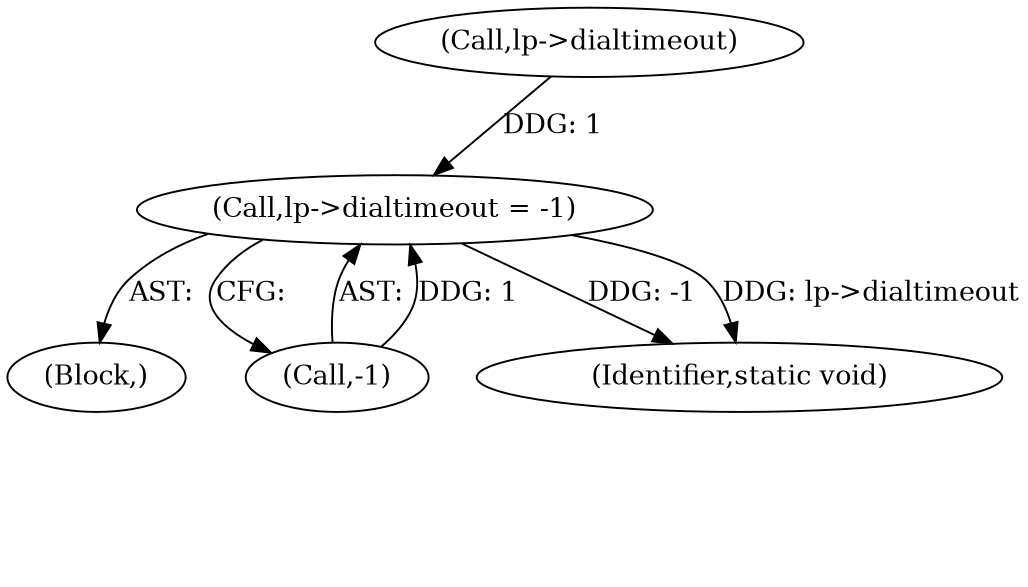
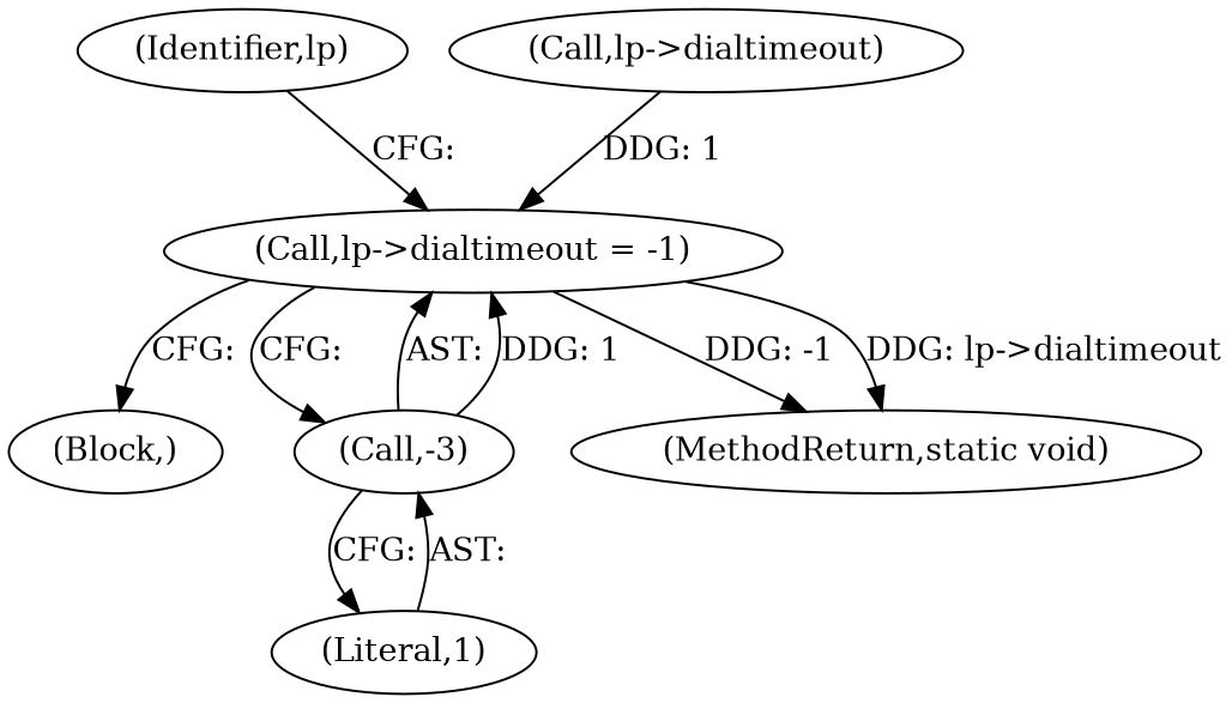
  digraph {
    n1 [label="(Call,lp->dialtimeout = -1)"]
-   n2 [label="(Call,-1)"]
+   n2 [label="(Call,-3)"]
    n3 [label="(Block,)"]
-   n4 [label="(Identifier,static void)"]
+   n4 [label="(MethodReturn,static void)"]
+   n5 [label="(Literal,1)"]
+   n6 [label="(Identifier,lp)"]
    n7 [label="(Call,lp->dialtimeout)"]
    n1 -> n2 [label="CFG: "]
-   n1 -> n3 [label="AST: "]
+   n1 -> n3 [label="CFG: "]
    n1 -> n4 [label="DDG: -1"]
    n1 -> n4 [label="DDG: lp->dialtimeout"]
    n2 -> n1 [label="AST: "]
    n2 -> n1 [label="DDG: 1"]
+   n2 -> n5 [label="CFG: "]
+   n5 -> n2 [label="AST: "]
+   n6 -> n1 [label="CFG: "]
    n7 -> n1 [label="DDG: 1"]
  }
